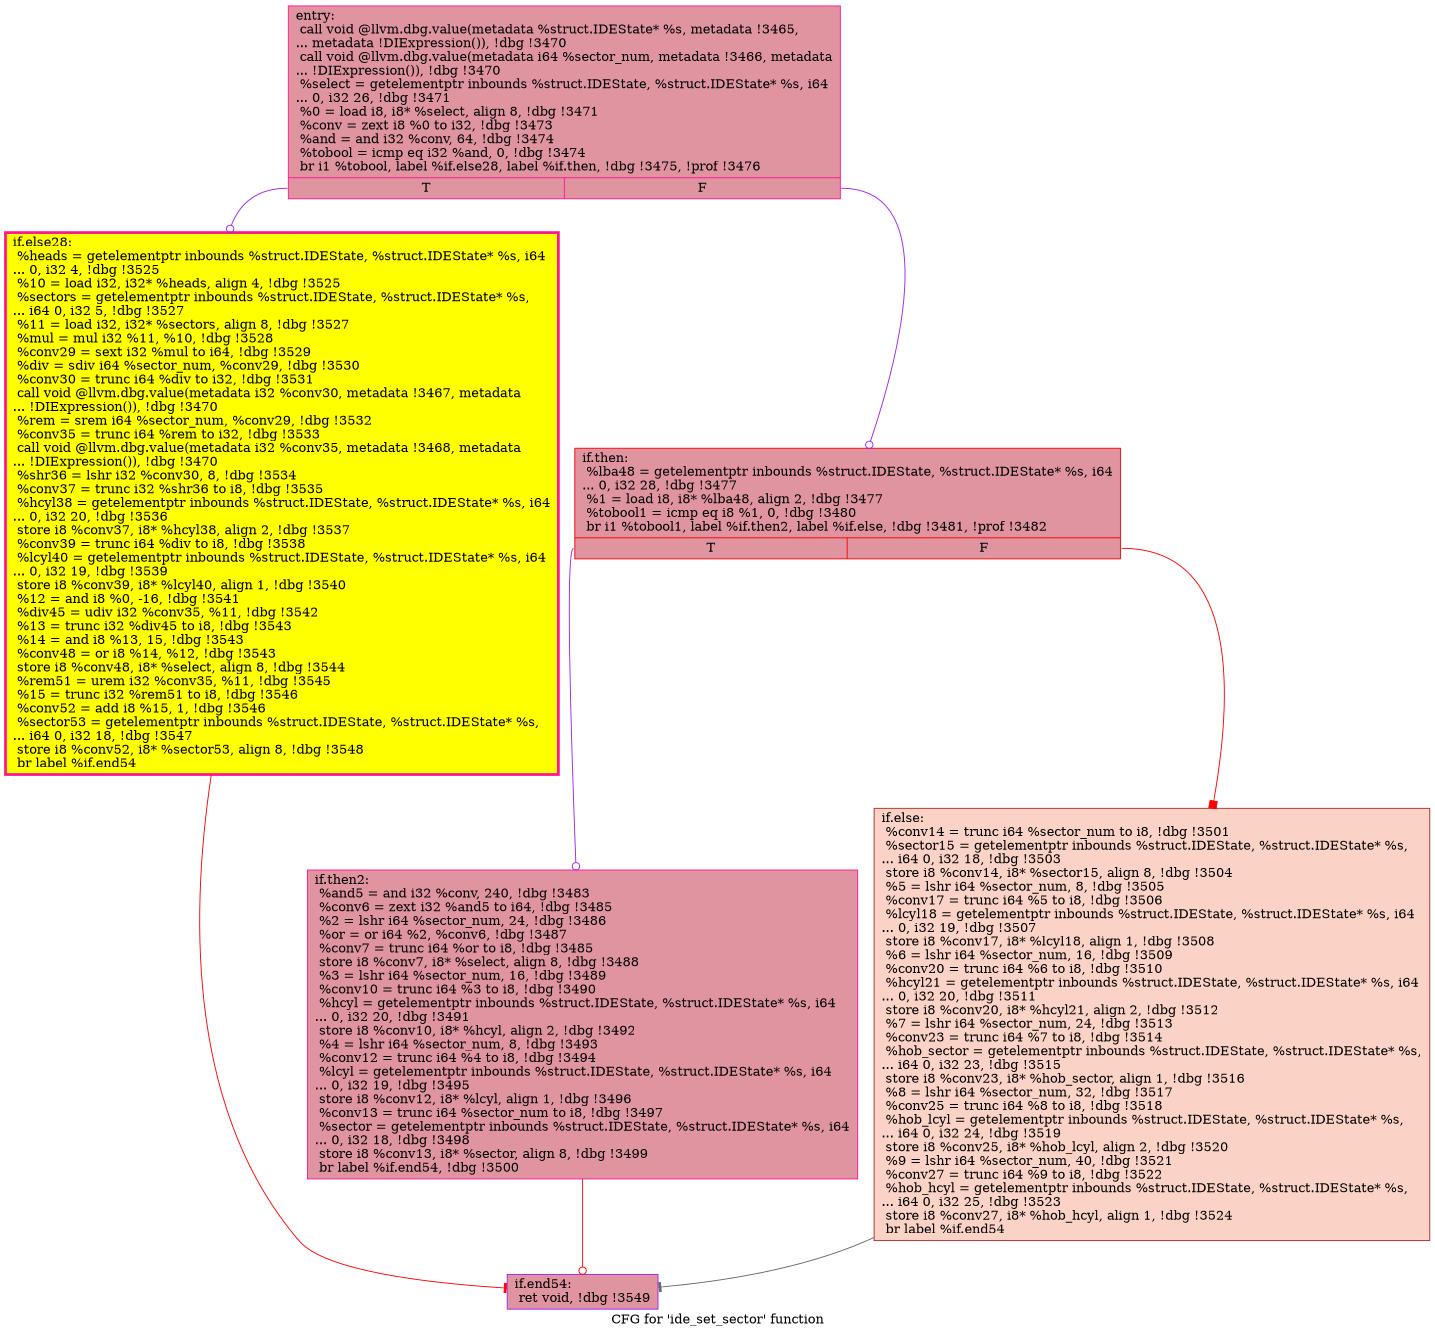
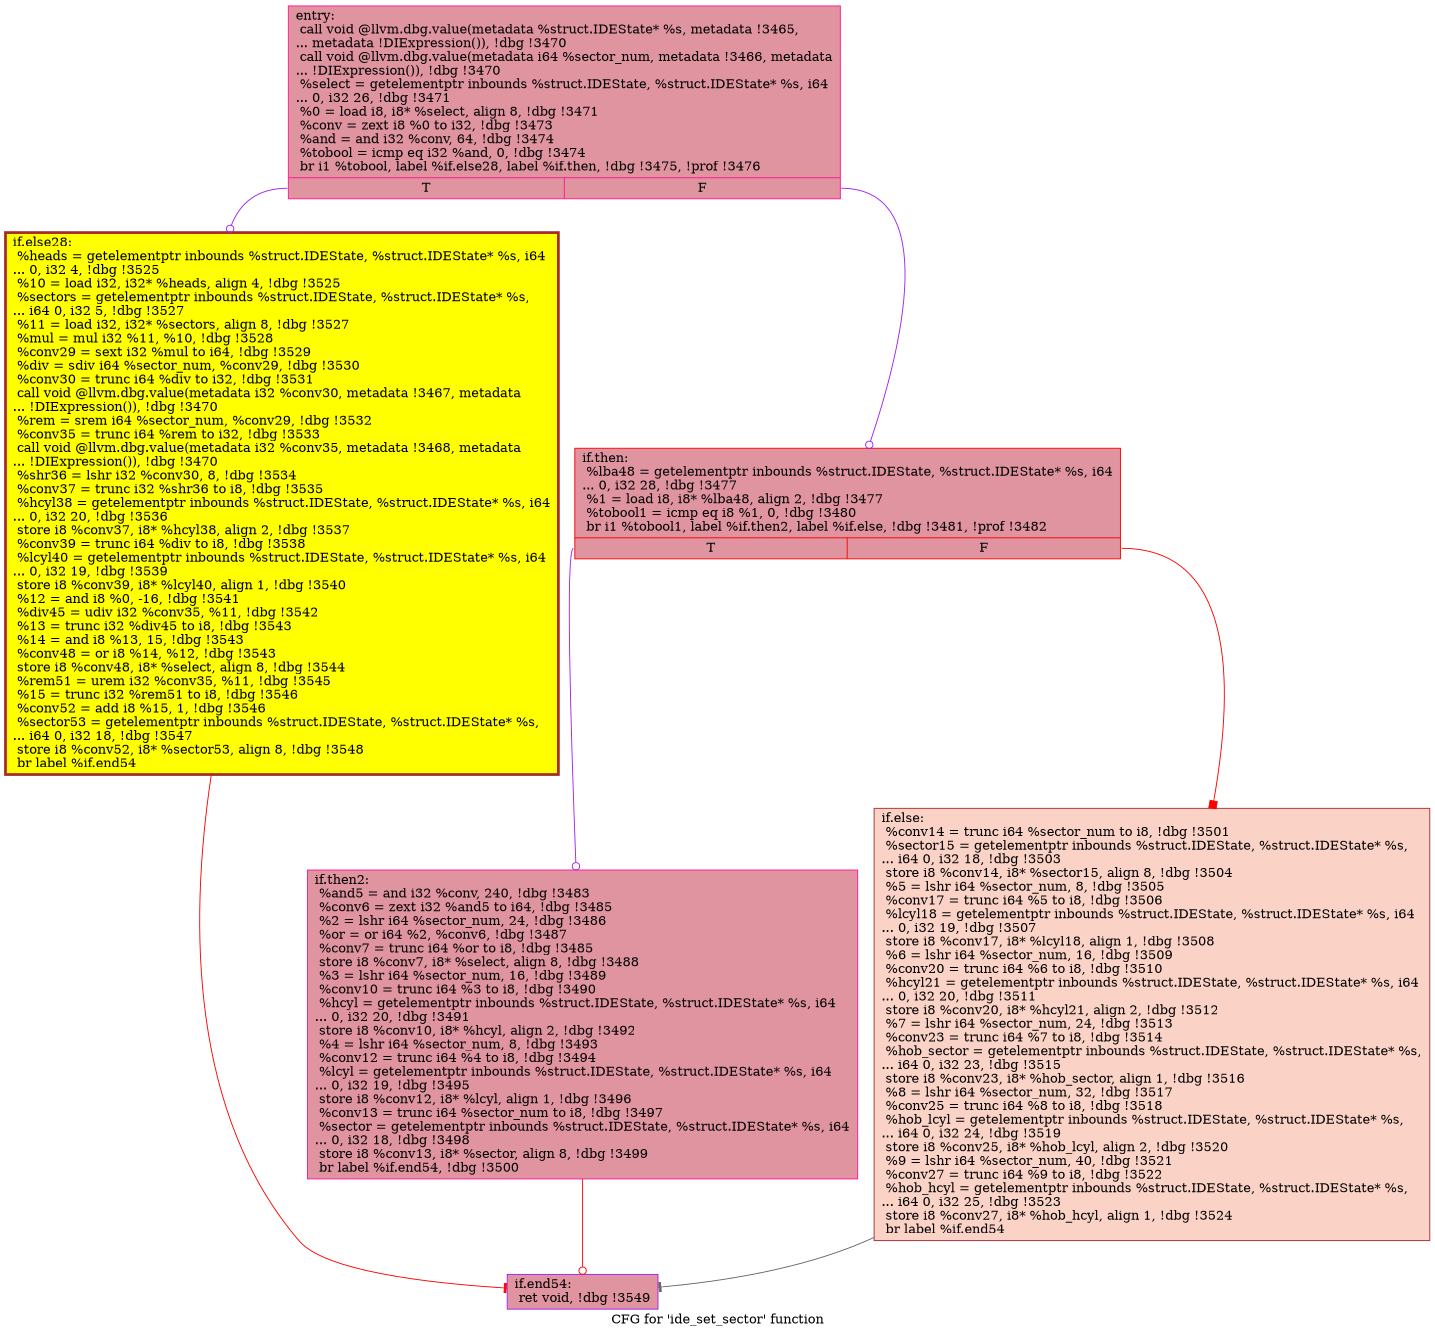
  digraph {
    label="CFG for 'ide_set_sector' function"
    node [color=deeppink fillcolor="#b70d2870" shape=record style=filled]
    edge [color=purple arrowhead=odot]
    n1 [label="{entry:\l  call void @llvm.dbg.value(metadata %struct.IDEState* %s, metadata !3465,\l... metadata !DIExpression()), !dbg !3470\l  call void @llvm.dbg.value(metadata i64 %sector_num, metadata !3466, metadata\l... !DIExpression()), !dbg !3470\l  %select = getelementptr inbounds %struct.IDEState, %struct.IDEState* %s, i64\l... 0, i32 26, !dbg !3471\l  %0 = load i8, i8* %select, align 8, !dbg !3471\l  %conv = zext i8 %0 to i32, !dbg !3473\l  %and = and i32 %conv, 64, !dbg !3474\l  %tobool = icmp eq i32 %and, 0, !dbg !3474\l  br i1 %tobool, label %if.else28, label %if.then, !dbg !3475, !prof !3476\l|{<s0>T|<s1>F}}"]
-   n2 [fillcolor=yellow label="{if.else28:                                        \l  %heads = getelementptr inbounds %struct.IDEState, %struct.IDEState* %s, i64\l... 0, i32 4, !dbg !3525\l  %10 = load i32, i32* %heads, align 4, !dbg !3525\l  %sectors = getelementptr inbounds %struct.IDEState, %struct.IDEState* %s,\l... i64 0, i32 5, !dbg !3527\l  %11 = load i32, i32* %sectors, align 8, !dbg !3527\l  %mul = mul i32 %11, %10, !dbg !3528\l  %conv29 = sext i32 %mul to i64, !dbg !3529\l  %div = sdiv i64 %sector_num, %conv29, !dbg !3530\l  %conv30 = trunc i64 %div to i32, !dbg !3531\l  call void @llvm.dbg.value(metadata i32 %conv30, metadata !3467, metadata\l... !DIExpression()), !dbg !3470\l  %rem = srem i64 %sector_num, %conv29, !dbg !3532\l  %conv35 = trunc i64 %rem to i32, !dbg !3533\l  call void @llvm.dbg.value(metadata i32 %conv35, metadata !3468, metadata\l... !DIExpression()), !dbg !3470\l  %shr36 = lshr i32 %conv30, 8, !dbg !3534\l  %conv37 = trunc i32 %shr36 to i8, !dbg !3535\l  %hcyl38 = getelementptr inbounds %struct.IDEState, %struct.IDEState* %s, i64\l... 0, i32 20, !dbg !3536\l  store i8 %conv37, i8* %hcyl38, align 2, !dbg !3537\l  %conv39 = trunc i64 %div to i8, !dbg !3538\l  %lcyl40 = getelementptr inbounds %struct.IDEState, %struct.IDEState* %s, i64\l... 0, i32 19, !dbg !3539\l  store i8 %conv39, i8* %lcyl40, align 1, !dbg !3540\l  %12 = and i8 %0, -16, !dbg !3541\l  %div45 = udiv i32 %conv35, %11, !dbg !3542\l  %13 = trunc i32 %div45 to i8, !dbg !3543\l  %14 = and i8 %13, 15, !dbg !3543\l  %conv48 = or i8 %14, %12, !dbg !3543\l  store i8 %conv48, i8* %select, align 8, !dbg !3544\l  %rem51 = urem i32 %conv35, %11, !dbg !3545\l  %15 = trunc i32 %rem51 to i8, !dbg !3546\l  %conv52 = add i8 %15, 1, !dbg !3546\l  %sector53 = getelementptr inbounds %struct.IDEState, %struct.IDEState* %s,\l... i64 0, i32 18, !dbg !3547\l  store i8 %conv52, i8* %sector53, align 8, !dbg !3548\l  br label %if.end54\l}" penwidth=3.0]
+   n2 [color=brown fillcolor=yellow label="{if.else28:                                        \l  %heads = getelementptr inbounds %struct.IDEState, %struct.IDEState* %s, i64\l... 0, i32 4, !dbg !3525\l  %10 = load i32, i32* %heads, align 4, !dbg !3525\l  %sectors = getelementptr inbounds %struct.IDEState, %struct.IDEState* %s,\l... i64 0, i32 5, !dbg !3527\l  %11 = load i32, i32* %sectors, align 8, !dbg !3527\l  %mul = mul i32 %11, %10, !dbg !3528\l  %conv29 = sext i32 %mul to i64, !dbg !3529\l  %div = sdiv i64 %sector_num, %conv29, !dbg !3530\l  %conv30 = trunc i64 %div to i32, !dbg !3531\l  call void @llvm.dbg.value(metadata i32 %conv30, metadata !3467, metadata\l... !DIExpression()), !dbg !3470\l  %rem = srem i64 %sector_num, %conv29, !dbg !3532\l  %conv35 = trunc i64 %rem to i32, !dbg !3533\l  call void @llvm.dbg.value(metadata i32 %conv35, metadata !3468, metadata\l... !DIExpression()), !dbg !3470\l  %shr36 = lshr i32 %conv30, 8, !dbg !3534\l  %conv37 = trunc i32 %shr36 to i8, !dbg !3535\l  %hcyl38 = getelementptr inbounds %struct.IDEState, %struct.IDEState* %s, i64\l... 0, i32 20, !dbg !3536\l  store i8 %conv37, i8* %hcyl38, align 2, !dbg !3537\l  %conv39 = trunc i64 %div to i8, !dbg !3538\l  %lcyl40 = getelementptr inbounds %struct.IDEState, %struct.IDEState* %s, i64\l... 0, i32 19, !dbg !3539\l  store i8 %conv39, i8* %lcyl40, align 1, !dbg !3540\l  %12 = and i8 %0, -16, !dbg !3541\l  %div45 = udiv i32 %conv35, %11, !dbg !3542\l  %13 = trunc i32 %div45 to i8, !dbg !3543\l  %14 = and i8 %13, 15, !dbg !3543\l  %conv48 = or i8 %14, %12, !dbg !3543\l  store i8 %conv48, i8* %select, align 8, !dbg !3544\l  %rem51 = urem i32 %conv35, %11, !dbg !3545\l  %15 = trunc i32 %rem51 to i8, !dbg !3546\l  %conv52 = add i8 %15, 1, !dbg !3546\l  %sector53 = getelementptr inbounds %struct.IDEState, %struct.IDEState* %s,\l... i64 0, i32 18, !dbg !3547\l  store i8 %conv52, i8* %sector53, align 8, !dbg !3548\l  br label %if.end54\l}" penwidth=3.0]
    n3 [color=red label="{if.then:                                          \l  %lba48 = getelementptr inbounds %struct.IDEState, %struct.IDEState* %s, i64\l... 0, i32 28, !dbg !3477\l  %1 = load i8, i8* %lba48, align 2, !dbg !3477\l  %tobool1 = icmp eq i8 %1, 0, !dbg !3480\l  br i1 %tobool1, label %if.then2, label %if.else, !dbg !3481, !prof !3482\l|{<s0>T|<s1>F}}"]
    n4 [color=purple label="{if.end54:                                         \l  ret void, !dbg !3549\l}"]
    n5 [label="{if.then2:                                         \l  %and5 = and i32 %conv, 240, !dbg !3483\l  %conv6 = zext i32 %and5 to i64, !dbg !3485\l  %2 = lshr i64 %sector_num, 24, !dbg !3486\l  %or = or i64 %2, %conv6, !dbg !3487\l  %conv7 = trunc i64 %or to i8, !dbg !3485\l  store i8 %conv7, i8* %select, align 8, !dbg !3488\l  %3 = lshr i64 %sector_num, 16, !dbg !3489\l  %conv10 = trunc i64 %3 to i8, !dbg !3490\l  %hcyl = getelementptr inbounds %struct.IDEState, %struct.IDEState* %s, i64\l... 0, i32 20, !dbg !3491\l  store i8 %conv10, i8* %hcyl, align 2, !dbg !3492\l  %4 = lshr i64 %sector_num, 8, !dbg !3493\l  %conv12 = trunc i64 %4 to i8, !dbg !3494\l  %lcyl = getelementptr inbounds %struct.IDEState, %struct.IDEState* %s, i64\l... 0, i32 19, !dbg !3495\l  store i8 %conv12, i8* %lcyl, align 1, !dbg !3496\l  %conv13 = trunc i64 %sector_num to i8, !dbg !3497\l  %sector = getelementptr inbounds %struct.IDEState, %struct.IDEState* %s, i64\l... 0, i32 18, !dbg !3498\l  store i8 %conv13, i8* %sector, align 8, !dbg !3499\l  br label %if.end54, !dbg !3500\l}"]
    n6 [color=brown fillcolor="#f59c7d70" label="{if.else:                                          \l  %conv14 = trunc i64 %sector_num to i8, !dbg !3501\l  %sector15 = getelementptr inbounds %struct.IDEState, %struct.IDEState* %s,\l... i64 0, i32 18, !dbg !3503\l  store i8 %conv14, i8* %sector15, align 8, !dbg !3504\l  %5 = lshr i64 %sector_num, 8, !dbg !3505\l  %conv17 = trunc i64 %5 to i8, !dbg !3506\l  %lcyl18 = getelementptr inbounds %struct.IDEState, %struct.IDEState* %s, i64\l... 0, i32 19, !dbg !3507\l  store i8 %conv17, i8* %lcyl18, align 1, !dbg !3508\l  %6 = lshr i64 %sector_num, 16, !dbg !3509\l  %conv20 = trunc i64 %6 to i8, !dbg !3510\l  %hcyl21 = getelementptr inbounds %struct.IDEState, %struct.IDEState* %s, i64\l... 0, i32 20, !dbg !3511\l  store i8 %conv20, i8* %hcyl21, align 2, !dbg !3512\l  %7 = lshr i64 %sector_num, 24, !dbg !3513\l  %conv23 = trunc i64 %7 to i8, !dbg !3514\l  %hob_sector = getelementptr inbounds %struct.IDEState, %struct.IDEState* %s,\l... i64 0, i32 23, !dbg !3515\l  store i8 %conv23, i8* %hob_sector, align 1, !dbg !3516\l  %8 = lshr i64 %sector_num, 32, !dbg !3517\l  %conv25 = trunc i64 %8 to i8, !dbg !3518\l  %hob_lcyl = getelementptr inbounds %struct.IDEState, %struct.IDEState* %s,\l... i64 0, i32 24, !dbg !3519\l  store i8 %conv25, i8* %hob_lcyl, align 2, !dbg !3520\l  %9 = lshr i64 %sector_num, 40, !dbg !3521\l  %conv27 = trunc i64 %9 to i8, !dbg !3522\l  %hob_hcyl = getelementptr inbounds %struct.IDEState, %struct.IDEState* %s,\l... i64 0, i32 25, !dbg !3523\l  store i8 %conv27, i8* %hob_hcyl, align 1, !dbg !3524\l  br label %if.end54\l}"]
    n1 -> n2 [tailport=s0]
    n1 -> n3 [tailport=s1]
    n2 -> n4 [color=red arrowhead=tee]
    n3 -> n5 [tailport=s0]
    n3 -> n6 [tailport=s1 color=red arrowhead=box]
    n5 -> n4 [color=red]
    n6 -> n4 [color=gray40 arrowhead=tee]
  }
